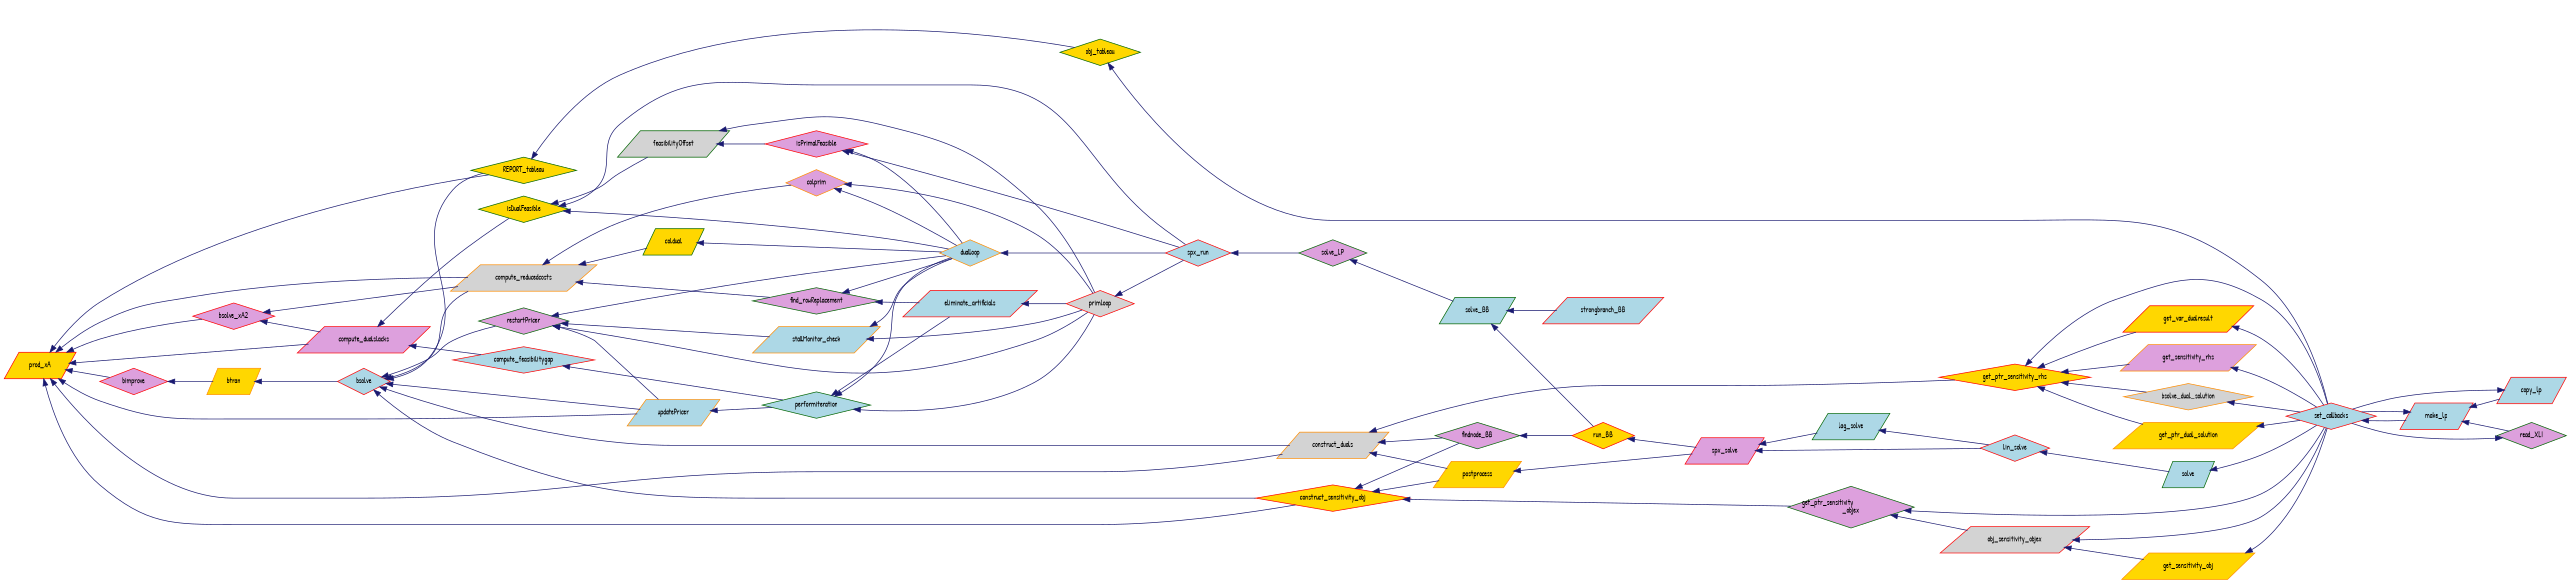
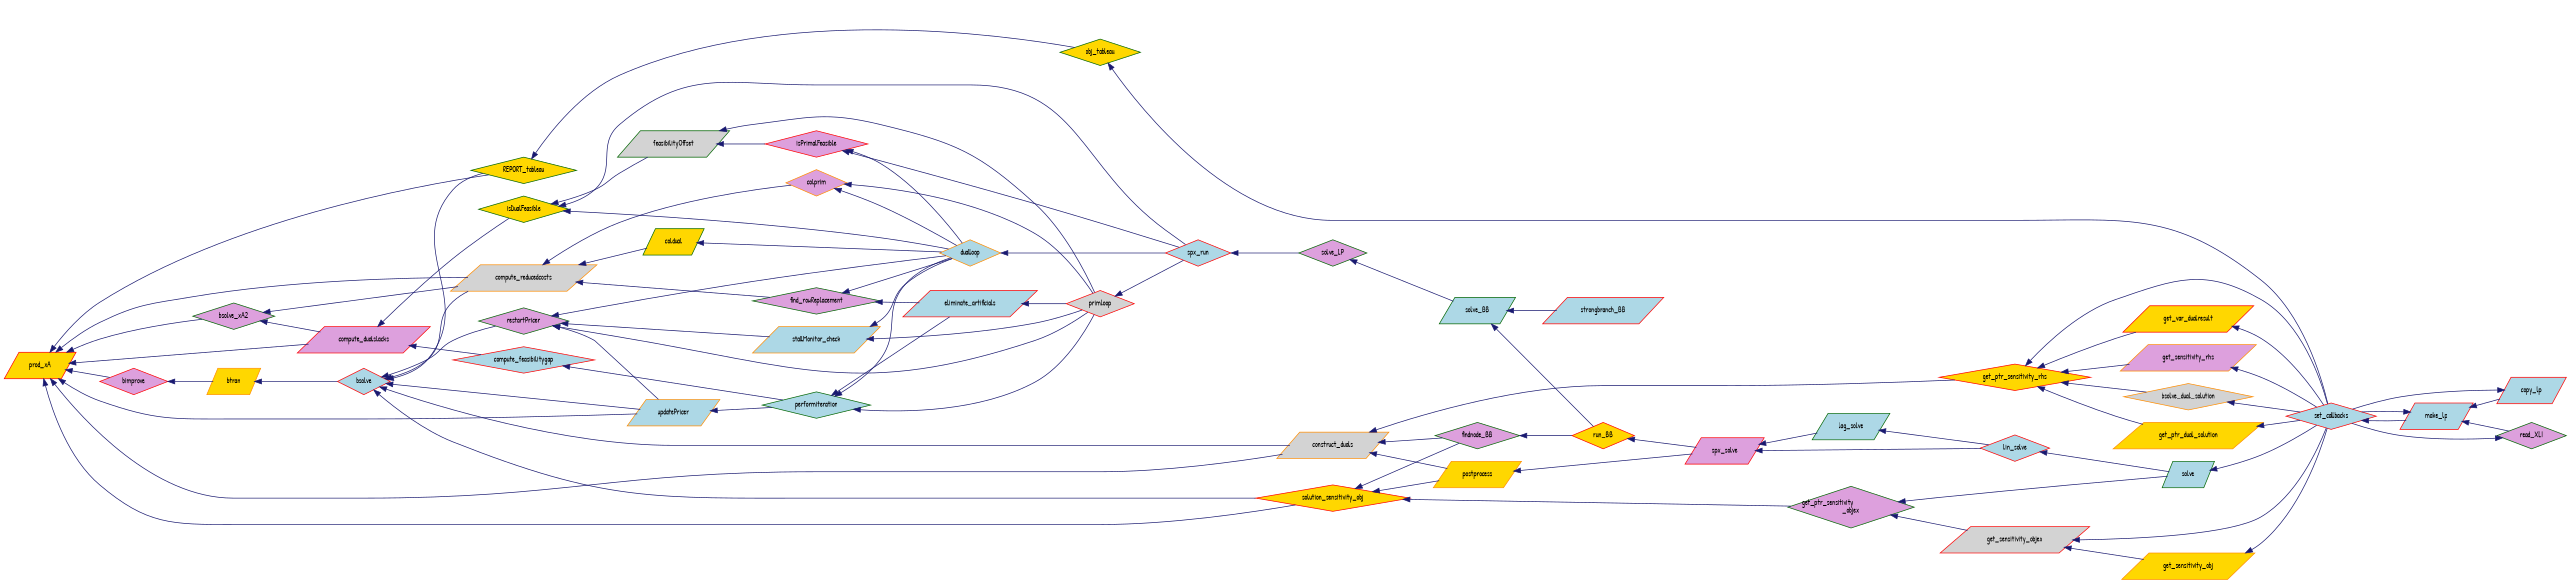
  digraph {
    fontname="Patrick Hand"
    rankdir=LR
    node [color=red fillcolor=lightblue fontname="Patrick Hand" fontsize=10 shape=diamond style=filled]
    edge [color=midnightblue dir=back fontname="Patrick Hand" fontsize=10 labelfontname=Helvetica labelfontsize=10 style=solid]
    n1 [fillcolor=gold fontcolor=black height=0.2 label=prod_xA shape=parallelogram width=0.4]
    n2 [fillcolor=plum height=0.2 label=compute_dualslacks shape=parallelogram width=0.4]
    n3 [color=darkorange fillcolor=lightgrey height=0.2 label=construct_duals shape=parallelogram width=0.4]
-   n4 [fillcolor=gold height=0.2 label=construct_sensitivity_obj width=0.4]
+   n4 [fillcolor=gold height=0.2 label=solution_sensitivity_obj width=0.4]
    n5 [fillcolor=plum height=0.2 label=bimprove width=0.4]
    n6 [color=darkorange fillcolor=lightgrey height=0.2 label=compute_reducedcosts shape=parallelogram width=0.4]
    n7 [color=darkorange height=0.2 label=updatePricer shape=parallelogram width=0.4]
    n8 [color=darkgreen fillcolor=gold height=0.2 label=REPORT_tableau width=0.4]
-   n9 [fillcolor=plum height=0.2 label=bsolve_xA2 width=0.4]
+   n9 [color=darkgreen fillcolor=plum height=0.2 label=bsolve_xA2 width=0.4]
    n10 [height=0.2 label=compute_feasibilitygap width=0.4]
    n11 [color=darkgreen fillcolor=gold height=0.2 label=isDualFeasible width=0.4]
    n12 [color=darkgreen fillcolor=plum height=0.2 label=findnode_BB width=0.4]
    n13 [fillcolor=gold height=0.2 label=get_ptr_sensitivity_rhs width=0.4]
    n14 [color=darkorange fillcolor=gold height=0.2 label=postprocess shape=parallelogram width=0.4]
    n15 [color=darkgreen fillcolor=plum height=0.2 label="get_ptr_sensitivity\l_objex" width=0.4]
    n16 [color=darkorange fillcolor=gold height=0.2 label=btran shape=parallelogram width=0.4]
    n17 [color=darkgreen fillcolor=plum height=0.2 label=find_rowReplacement width=0.4]
    n18 [color=darkorange fillcolor=plum height=0.2 label=colprim width=0.4]
    n19 [color=darkgreen fillcolor=gold height=0.2 label=coldual shape=parallelogram width=0.4]
    n20 [color=darkgreen height=0.2 label=performiteration width=0.4]
    n21 [color=darkgreen fillcolor=gold height=0.2 label=obj_tableau width=0.4]
    n22 [color=darkorange height=0.2 label=dualloop width=0.4]
    n23 [height=0.2 label=spx_run width=0.4]
    n24 [color=darkgreen fillcolor=lightgrey height=0.2 label=feasibilityOffset shape=parallelogram width=0.4]
    n25 [height=0.2 label=eliminate_artificials shape=parallelogram width=0.4]
    n26 [fillcolor=lightgrey height=0.2 label=primloop width=0.4]
    n27 [color=darkgreen fillcolor=plum height=0.2 label=solve_LP width=0.4]
    n28 [color=darkgreen height=0.2 label=solve_BB shape=parallelogram width=0.4]
    n29 [height=0.2 label=strongbranch_BB shape=parallelogram width=0.4]
    n30 [fillcolor=gold height=0.2 label=run_BB width=0.4]
    n31 [fillcolor=plum height=0.2 label=spx_solve shape=parallelogram width=0.4]
    n32 [color=darkgreen height=0.2 label=lag_solve shape=parallelogram width=0.4]
    n33 [height=0.2 label=lin_solve width=0.4]
    n34 [color=darkgreen height=0.2 label=solve shape=parallelogram width=0.4]
    n35 [height=0.2 label=set_callbacks width=0.4]
    n36 [height=0.2 label=make_lp shape=parallelogram width=0.4]
    n37 [height=0.2 label=copy_lp shape=parallelogram width=0.4]
    n38 [color=darkgreen fillcolor=plum height=0.2 label=read_XLI width=0.4]
    n39 [fillcolor=plum height=0.2 label=isPrimalFeasible width=0.4]
    n40 [fillcolor=gold height=0.2 label=get_var_dualresult shape=parallelogram width=0.4]
    n41 [color=darkorange fillcolor=plum height=0.2 label=get_sensitivity_rhs shape=parallelogram width=0.4]
    n42 [color=darkorange fillcolor=lightgrey height=0.2 label=bsolve_dual_solution width=0.4]
    n43 [color=darkorange fillcolor=gold height=0.2 label=get_ptr_dual_solution shape=parallelogram width=0.4]
-   n44 [fillcolor=lightgrey height=0.2 label=obj_sensitivity_objex shape=parallelogram width=0.4]
+   n44 [fillcolor=lightgrey height=0.2 label=get_sensitivity_objex shape=parallelogram width=0.4]
    n45 [color=darkorange fillcolor=gold height=0.2 label=get_sensitivity_obj shape=parallelogram width=0.4]
    n46 [height=0.2 label=bsolve width=0.4]
    n47 [color=darkgreen fillcolor=plum height=0.2 label=restartPricer width=0.4]
    n48 [color=darkorange height=0.2 label=stallMonitor_check shape=parallelogram width=0.4]
    n1 -> n2
    n1 -> n3
    n1 -> n4
    n1 -> n5
    n1 -> n6
    n1 -> n7
    n1 -> n8
    n1 -> n9
    n2 -> n10
    n2 -> n11
    n3 -> n12
    n3 -> n13
    n3 -> n14
    n4 -> n12
    n4 -> n14
    n4 -> n15
    n5 -> n16
    n6 -> n17
    n6 -> n18
    n6 -> n19
    n7 -> n20
    n8 -> n21
    n9 -> n2
    n9 -> n6
    n10 -> n20
    n11 -> n22
    n11 -> n23
    n11 -> n24
    n12 -> n30
    n13 -> n35
    n13 -> n40
    n13 -> n41
    n13 -> n42
    n13 -> n43
    n14 -> n31
-   n15 -> n35
+   n15 -> n34
    n15 -> n44
    n16 -> n46
    n17 -> n22
    n17 -> n25
    n18 -> n22
    n18 -> n26
    n19 -> n22
    n20 -> n22
    n20 -> n25
    n20 -> n26
    n21 -> n35
    n22 -> n23
    n23 -> n27
    n24 -> n26
    n24 -> n39
    n25 -> n26
    n26 -> n23
    n27 -> n28
    n28 -> n29
    n28 -> n30
    n30 -> n31
    n31 -> n32
    n31 -> n33
    n32 -> n33
    n33 -> n34
    n34 -> n35
    n35 -> n36
    n36 -> n35
    n36 -> n37
    n36 -> n38
    n37 -> n35
    n38 -> n35
    n39 -> n22
    n39 -> n23
    n40 -> n35
    n41 -> n35
    n42 -> n35
    n43 -> n35
    n44 -> n35
    n44 -> n45
    n45 -> n35
    n46 -> n3
    n46 -> n4
    n46 -> n6
    n46 -> n7
    n46 -> n8
    n46 -> n47
    n47 -> n7
    n47 -> n22
    n47 -> n26
    n47 -> n48
    n48 -> n22
    n48 -> n26
  }
